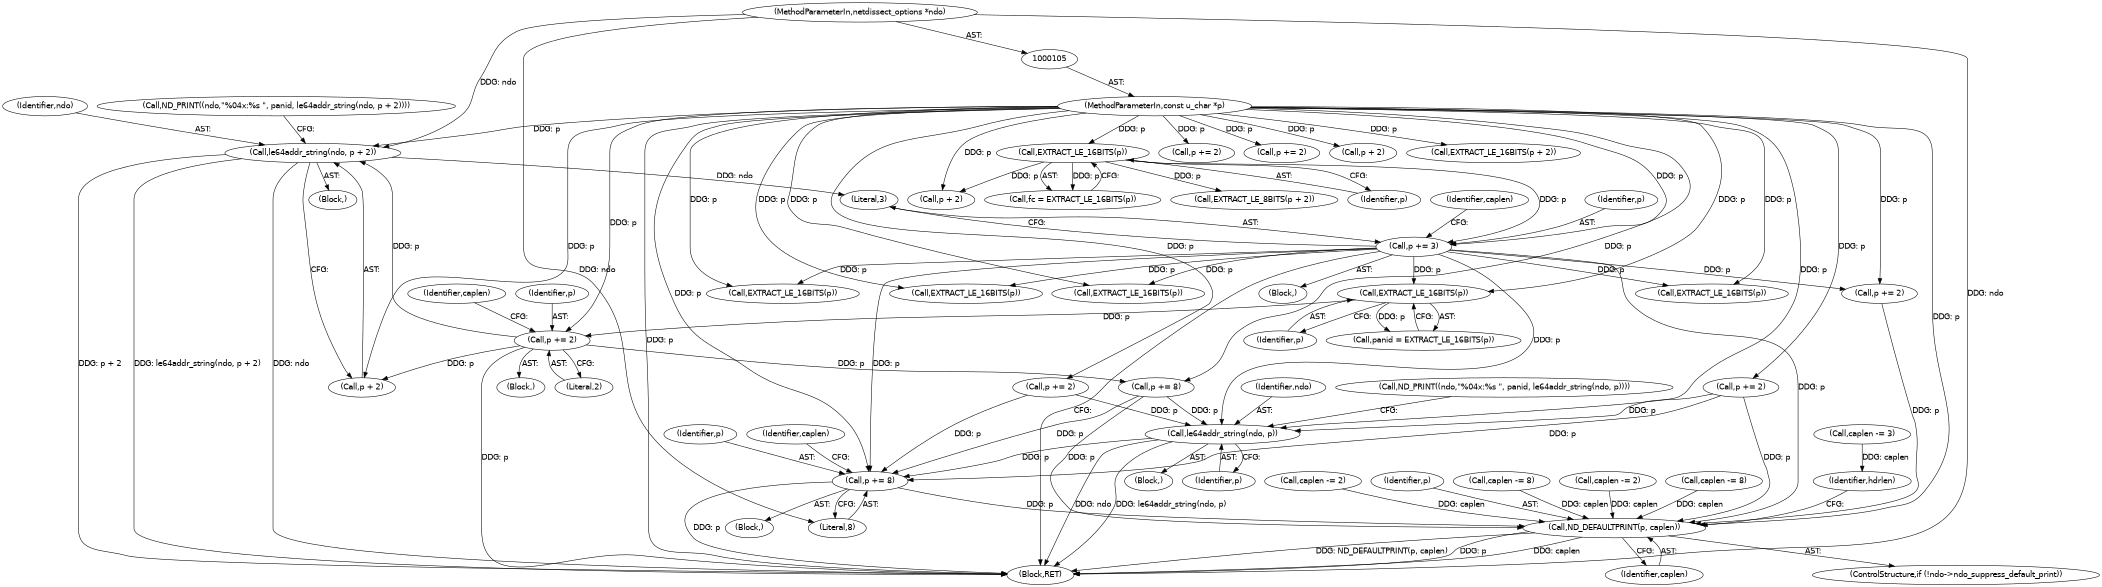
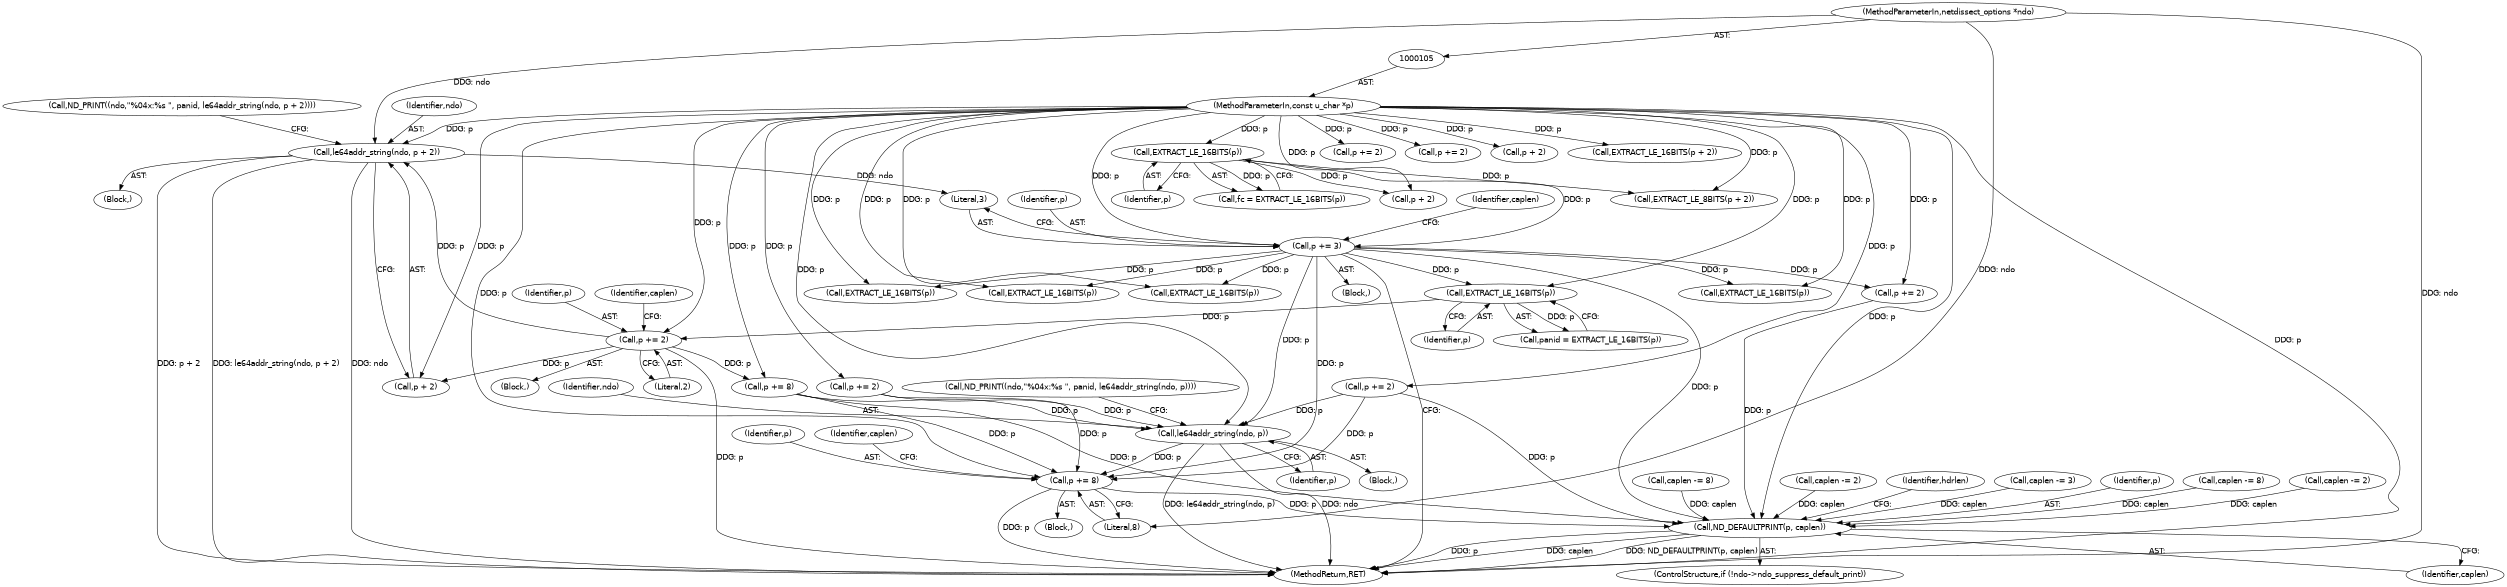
  digraph {
    fontname="DejaVu Sans"
    node [fontname="DejaVu Sans"]
    edge [fontname="DejaVu Sans"]
    n1 [label="(Call,le64addr_string(ndo, p + 2))"]
    n2 [label="(Call,p + 2)"]
    n3 [label="(Block,)"]
-   n4 [label="(Block,RET)"]
+   n4 [label="(MethodReturn,RET)"]
    n5 [label="(Literal,3)"]
    n6 [label="(Call,le64addr_string(ndo, p))"]
    n7 [label="(Call,p += 8)"]
    n8 [label="(Block,)"]
    n9 [label="(Identifier,p)"]
    n10 [label="(MethodParameterIn,netdissect_options *ndo)"]
    1000105
    n12 [label="(Literal,8)"]
    n13 [label="(MethodParameterIn,const u_char *p)"]
    n14 [label="(Call,p += 2)"]
    n15 [label="(Call,p += 8)"]
    n16 [label="(Block,)"]
    n17 [label="(Literal,2)"]
    n18 [label="(Call,ND_DEFAULTPRINT(p, caplen))"]
    n19 [label="(Call,EXTRACT_LE_16BITS(p))"]
    n20 [label="(Identifier,p)"]
    n21 [label="(Call,panid = EXTRACT_LE_16BITS(p))"]
    n22 [label="(Call,p += 3)"]
    n23 [label="(Block,)"]
    n24 [label="(Call,EXTRACT_LE_16BITS(p))"]
    n25 [label="(Call,EXTRACT_LE_16BITS(p))"]
    n26 [label="(Call,p += 2)"]
    n27 [label="(Call,EXTRACT_LE_16BITS(p))"]
    n28 [label="(Call,EXTRACT_LE_16BITS(p))"]
    n29 [label="(Block,)"]
    n30 [label="(Identifier,caplen)"]
    n31 [label="(ControlStructure,if (!ndo->ndo_suppress_default_print))"]
    n32 [label="(Call,EXTRACT_LE_16BITS(p))"]
    n33 [label="(Call,p += 2)"]
    n34 [label="(Call,p + 2)"]
    n35 [label="(Call,p += 2)"]
    n36 [label="(Call,p += 2)"]
    n37 [label="(Call,p + 2)"]
    n38 [label="(Call,EXTRACT_LE_16BITS(p + 2))"]
    n39 [label="(Call,p += 2)"]
    n40 [label="(Call,EXTRACT_LE_8BITS(p + 2))"]
    n41 [label="(Identifier,p)"]
    n42 [label="(Call,fc = EXTRACT_LE_16BITS(p))"]
    n43 [label="(Identifier,p)"]
    n44 [label="(Call,caplen -= 2)"]
    n45 [label="(Identifier,hdrlen)"]
    n46 [label="(Call,ND_PRINT((ndo,\"%04x:%s \", panid, le64addr_string(ndo, p))))"]
    n47 [label="(Identifier,ndo)"]
    n48 [label="(Call,caplen -= 3)"]
    n49 [label="(Identifier,ndo)"]
    n50 [label="(Call,ND_PRINT((ndo,\"%04x:%s \", panid, le64addr_string(ndo, p + 2))))"]
    n51 [label="(Identifier,caplen)"]
    n52 [label="(Identifier,p)"]
    n53 [label="(Identifier,p)"]
    n54 [label="(Identifier,p)"]
    n55 [label="(Identifier,caplen)"]
    n56 [label="(Call,caplen -= 8)"]
    n57 [label="(Call,caplen -= 2)"]
    n58 [label="(Identifier,caplen)"]
    n59 [label="(Call,caplen -= 8)"]
    n1 -> n2 [label="CFG: "]
    n1 -> n3 [label="AST: "]
    n1 -> n4 [label="DDG: p + 2"]
    n1 -> n4 [label="DDG: le64addr_string(ndo, p + 2)"]
    n1 -> n4 [label="DDG: ndo"]
    n1 -> n5 [label="DDG: ndo"]
    n2 -> n1 [label="AST: "]
    n5 -> n22 [label="AST: "]
    n6 -> n4 [label="DDG: ndo"]
    n6 -> n4 [label="DDG: le64addr_string(ndo, p)"]
    n6 -> n7 [label="DDG: p"]
    n6 -> n8 [label="AST: "]
    n6 -> n9 [label="CFG: "]
    n7 -> n4 [label="DDG: p"]
    n7 -> n12 [label="CFG: "]
    n7 -> n18 [label="DDG: p"]
    n7 -> n29 [label="AST: "]
    n9 -> n6 [label="AST: "]
    n10 -> n1 [label="DDG: ndo"]
    n10 -> n4 [label="DDG: ndo"]
    n10 -> 1000105 [label="AST: "]
    n10 -> n12 [label="DDG: ndo"]
    1000105 -> n13 [label="AST: "]
    n12 -> n7 [label="AST: "]
    n13 -> n1 [label="DDG: p"]
    n13 -> n2 [label="DDG: p"]
    n13 -> n4 [label="DDG: p"]
    n13 -> n6 [label="DDG: p"]
    n13 -> n7 [label="DDG: p"]
    n13 -> n14 [label="DDG: p"]
    n13 -> n15 [label="DDG: p"]
    n13 -> n18 [label="DDG: p"]
    n13 -> n19 [label="DDG: p"]
    n13 -> n22 [label="DDG: p"]
    n13 -> n24 [label="DDG: p"]
    n13 -> n25 [label="DDG: p"]
    n13 -> n26 [label="DDG: p"]
    n13 -> n27 [label="DDG: p"]
    n13 -> n28 [label="DDG: p"]
    n13 -> n32 [label="DDG: p"]
    n13 -> n33 [label="DDG: p"]
    n13 -> n34 [label="DDG: p"]
    n13 -> n35 [label="DDG: p"]
    n13 -> n36 [label="DDG: p"]
    n13 -> n37 [label="DDG: p"]
    n13 -> n38 [label="DDG: p"]
    n13 -> n39 [label="DDG: p"]
+   n13 -> n40 [label="DDG: p"]
    n14 -> n1 [label="DDG: p"]
    n14 -> n2 [label="DDG: p"]
    n14 -> n4 [label="DDG: p"]
    n14 -> n15 [label="DDG: p"]
    n14 -> n16 [label="AST: "]
    n14 -> n17 [label="CFG: "]
    n15 -> n6 [label="DDG: p"]
    n15 -> n7 [label="DDG: p"]
    n15 -> n18 [label="DDG: p"]
    n17 -> n14 [label="AST: "]
    n18 -> n4 [label="DDG: caplen"]
    n18 -> n4 [label="DDG: ND_DEFAULTPRINT(p, caplen)"]
    n18 -> n4 [label="DDG: p"]
    n18 -> n30 [label="CFG: "]
    n18 -> n31 [label="AST: "]
    n19 -> n14 [label="DDG: p"]
    n19 -> n20 [label="CFG: "]
    n19 -> n21 [label="AST: "]
    n19 -> n21 [label="DDG: p"]
    n20 -> n19 [label="AST: "]
    n21 -> n19 [label="CFG: "]
    n22 -> n4 [label="CFG: "]
    n22 -> n5 [label="CFG: "]
    n22 -> n6 [label="DDG: p"]
    n22 -> n7 [label="DDG: p"]
    n22 -> n18 [label="DDG: p"]
    n22 -> n19 [label="DDG: p"]
    n22 -> n23 [label="AST: "]
    n22 -> n24 [label="DDG: p"]
    n22 -> n25 [label="DDG: p"]
    n22 -> n26 [label="DDG: p"]
    n22 -> n27 [label="DDG: p"]
    n22 -> n28 [label="DDG: p"]
    n26 -> n18 [label="DDG: p"]
    n30 -> n18 [label="AST: "]
    n32 -> n22 [label="DDG: p"]
    n32 -> n34 [label="DDG: p"]
    n32 -> n40 [label="DDG: p"]
    n32 -> n41 [label="CFG: "]
    n32 -> n42 [label="AST: "]
    n32 -> n42 [label="DDG: p"]
    n33 -> n6 [label="DDG: p"]
    n33 -> n7 [label="DDG: p"]
    n33 -> n18 [label="DDG: p"]
    n39 -> n6 [label="DDG: p"]
    n39 -> n7 [label="DDG: p"]
    n41 -> n32 [label="AST: "]
    n42 -> n32 [label="CFG: "]
    n43 -> n7 [label="AST: "]
    n44 -> n18 [label="DDG: caplen"]
    n45 -> n18 [label="CFG: "]
    n46 -> n6 [label="CFG: "]
    n47 -> n1 [label="AST: "]
-   n48 -> n45 [label="DDG: caplen"]
+   n48 -> n18 [label="DDG: caplen"]
    n49 -> n6 [label="AST: "]
    n50 -> n1 [label="CFG: "]
    n51 -> n22 [label="CFG: "]
    n52 -> n14 [label="AST: "]
    n53 -> n18 [label="AST: "]
    n54 -> n22 [label="AST: "]
    n55 -> n7 [label="CFG: "]
    n56 -> n18 [label="DDG: caplen"]
    n57 -> n18 [label="DDG: caplen"]
    n58 -> n14 [label="CFG: "]
    n59 -> n18 [label="DDG: caplen"]
  }
